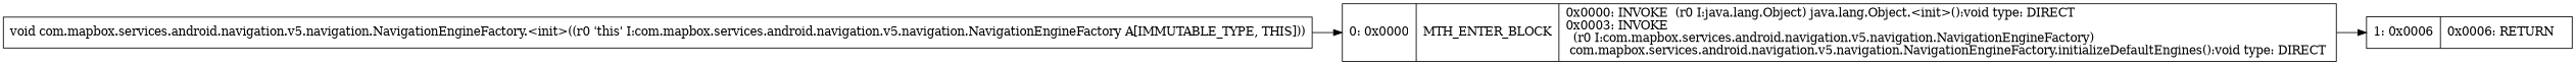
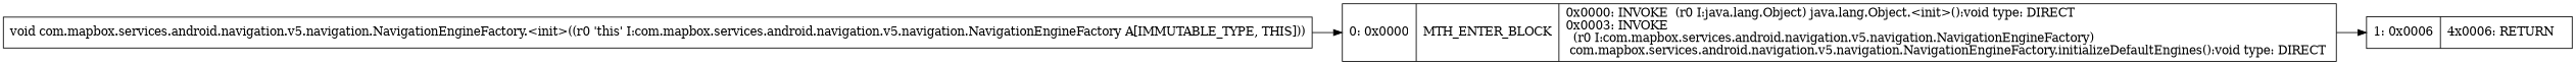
  digraph {
    rankdir=LR
    node [shape=record]
    n1 [label="{0\:\ 0x0000|MTH_ENTER_BLOCK\l|0x0000: INVOKE  (r0 I:java.lang.Object) java.lang.Object.\<init\>():void type: DIRECT \l0x0003: INVOKE  \l  (r0 I:com.mapbox.services.android.navigation.v5.navigation.NavigationEngineFactory)\l com.mapbox.services.android.navigation.v5.navigation.NavigationEngineFactory.initializeDefaultEngines():void type: DIRECT \l}"]
-   n2 [label="{1\:\ 0x0006|0x0006: RETURN   \l}"]
+   n2 [label="{1\:\ 0x0006|4x0006: RETURN   \l}"]
    n3 [label="{void com.mapbox.services.android.navigation.v5.navigation.NavigationEngineFactory.\<init\>((r0 'this' I:com.mapbox.services.android.navigation.v5.navigation.NavigationEngineFactory A[IMMUTABLE_TYPE, THIS])) }"]
    n1 -> n2
    n3 -> n1
  }
